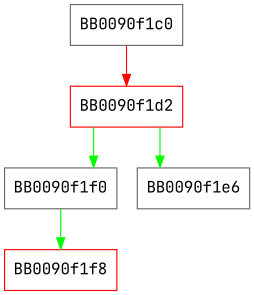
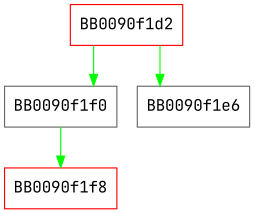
  digraph {
    fontname="JetBrains Mono"
    splines=ortho
    node [color=gray40 fontname="JetBrains Mono" shape=box]
    edge [color=green fontname="JetBrains Mono"]
    BB0090f1d2 [color=red]
-   BB0090f1c0
    BB0090f1f0
    BB0090f1e6
    BB0090f1f8 [color=red]
    BB0090f1d2 -> BB0090f1f0
    BB0090f1d2 -> BB0090f1e6
-   BB0090f1c0 -> BB0090f1d2 [color=red]
    BB0090f1f0 -> BB0090f1f8
  }
